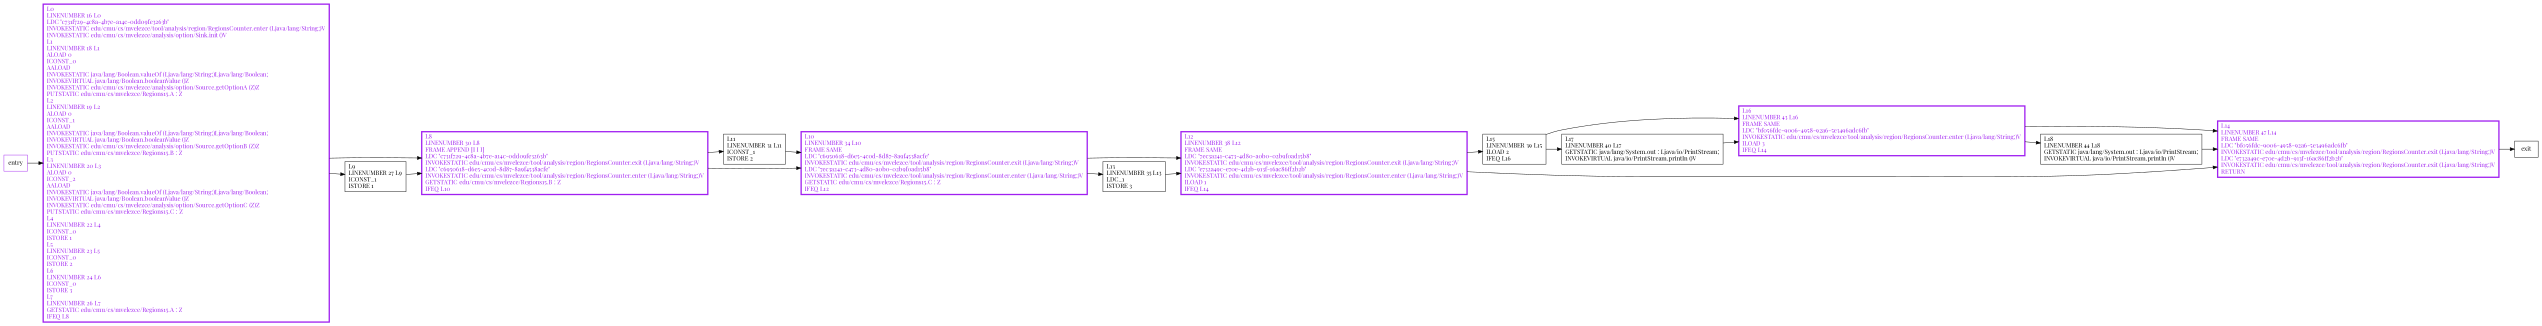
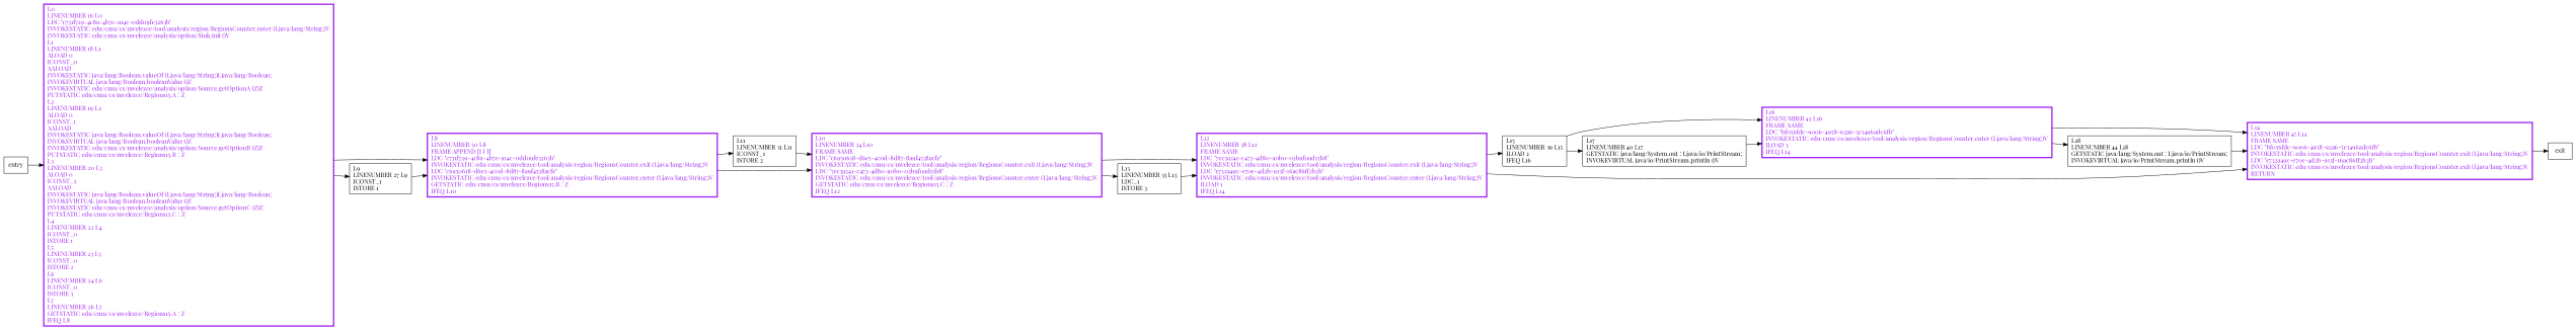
  digraph {
    fontname="Playfair Display"
    rankdir=LR
    node [fontname="Playfair Display" shape=record]
    edge [fontname="Playfair Display"]
    n1 [color=purple fontcolor=purple label="L8\lLINENUMBER 30 L8\lFRAME APPEND [I I I]\lLDC \"c731f729-4c8a-4b7e-a14c-0dd09fe3263b\"\lINVOKESTATIC edu/cmu/cs/mvelezce/tool/analysis/region/RegionsCounter.exit (Ljava/lang/String;)V\lLDC \"c6950618-d6e5-4c0d-8d87-8a9f4538acfe\"\lINVOKESTATIC edu/cmu/cs/mvelezce/tool/analysis/region/RegionsCounter.enter (Ljava/lang/String;)V\lGETSTATIC edu/cmu/cs/mvelezce/Regions15.B : Z\lIFEQ L10\l" penwidth=3]
    n2 [label="L11\lLINENUMBER 31 L11\lICONST_1\lISTORE 2\l"]
    n3 [color=purple fontcolor=purple label="L10\lLINENUMBER 34 L10\lFRAME SAME\lLDC \"c6950618-d6e5-4c0d-8d87-8a9f4538acfe\"\lINVOKESTATIC edu/cmu/cs/mvelezce/tool/analysis/region/RegionsCounter.exit (Ljava/lang/String;)V\lLDC \"7ec3a241-c473-4d80-a0b0-02b9f0ad15b8\"\lINVOKESTATIC edu/cmu/cs/mvelezce/tool/analysis/region/RegionsCounter.enter (Ljava/lang/String;)V\lGETSTATIC edu/cmu/cs/mvelezce/Regions15.C : Z\lIFEQ L12\l" penwidth=3]
    n4 [color=purple fontcolor=purple label="L12\lLINENUMBER 38 L12\lFRAME SAME\lLDC \"7ec3a241-c473-4d80-a0b0-02b9f0ad15b8\"\lINVOKESTATIC edu/cmu/cs/mvelezce/tool/analysis/region/RegionsCounter.exit (Ljava/lang/String;)V\lLDC \"e732a49c-e70e-4d2b-913f-16ac86ff2b2b\"\lINVOKESTATIC edu/cmu/cs/mvelezce/tool/analysis/region/RegionsCounter.enter (Ljava/lang/String;)V\lILOAD 1\lIFEQ L14\l" penwidth=3]
    n5 [label="L13\lLINENUMBER 35 L13\lLDC_1\lISTORE 3\l"]
    n6 [color=purple fontcolor=purple label="L0\lLINENUMBER 16 L0\lLDC \"c731f729-4c8a-4b7e-a14c-0dd09fe3263b\"\lINVOKESTATIC edu/cmu/cs/mvelezce/tool/analysis/region/RegionsCounter.enter (Ljava/lang/String;)V\lINVOKESTATIC edu/cmu/cs/mvelezce/analysis/option/Sink.init ()V\lL1\lLINENUMBER 18 L1\lALOAD 0\lICONST_0\lAALOAD\lINVOKESTATIC java/lang/Boolean.valueOf (Ljava/lang/String;)Ljava/lang/Boolean;\lINVOKEVIRTUAL java/lang/Boolean.booleanValue ()Z\lINVOKESTATIC edu/cmu/cs/mvelezce/analysis/option/Source.getOptionA (Z)Z\lPUTSTATIC edu/cmu/cs/mvelezce/Regions15.A : Z\lL2\lLINENUMBER 19 L2\lALOAD 0\lICONST_1\lAALOAD\lINVOKESTATIC java/lang/Boolean.valueOf (Ljava/lang/String;)Ljava/lang/Boolean;\lINVOKEVIRTUAL java/lang/Boolean.booleanValue ()Z\lINVOKESTATIC edu/cmu/cs/mvelezce/analysis/option/Source.getOptionB (Z)Z\lPUTSTATIC edu/cmu/cs/mvelezce/Regions15.B : Z\lL3\lLINENUMBER 20 L3\lALOAD 0\lICONST_2\lAALOAD\lINVOKESTATIC java/lang/Boolean.valueOf (Ljava/lang/String;)Ljava/lang/Boolean;\lINVOKEVIRTUAL java/lang/Boolean.booleanValue ()Z\lINVOKESTATIC edu/cmu/cs/mvelezce/analysis/option/Source.getOptionC (Z)Z\lPUTSTATIC edu/cmu/cs/mvelezce/Regions15.C : Z\lL4\lLINENUMBER 22 L4\lICONST_0\lISTORE 1\lL5\lLINENUMBER 23 L5\lICONST_0\lISTORE 2\lL6\lLINENUMBER 24 L6\lICONST_0\lISTORE 3\lL7\lLINENUMBER 26 L7\lGETSTATIC edu/cmu/cs/mvelezce/Regions15.A : Z\lIFEQ L8\l" penwidth=3]
    n7 [label="L9\lLINENUMBER 27 L9\lICONST_1\lISTORE 1\l"]
    n8 [label="L15\lLINENUMBER 39 L15\lILOAD 2\lIFEQ L16\l"]
    n9 [color=purple fontcolor=purple label="L16\lLINENUMBER 43 L16\lFRAME SAME\lLDC \"bf056fdc-9006-4958-92a6-5e3496adc6fb\"\lINVOKESTATIC edu/cmu/cs/mvelezce/tool/analysis/region/RegionsCounter.enter (Ljava/lang/String;)V\lILOAD 3\lIFEQ L14\l" penwidth=3]
    n10 [label="L17\lLINENUMBER 40 L17\lGETSTATIC java/lang/System.out : Ljava/io/PrintStream;\lINVOKEVIRTUAL java/io/PrintStream.println ()V\l"]
    n11 [color=purple fontcolor=purple label="L14\lLINENUMBER 47 L14\lFRAME SAME\lLDC \"bf056fdc-9006-4958-92a6-5e3496adc6fb\"\lINVOKESTATIC edu/cmu/cs/mvelezce/tool/analysis/region/RegionsCounter.exit (Ljava/lang/String;)V\lLDC \"e732a49c-e70e-4d2b-913f-16ac86ff2b2b\"\lINVOKESTATIC edu/cmu/cs/mvelezce/tool/analysis/region/RegionsCounter.exit (Ljava/lang/String;)V\lRETURN\l" penwidth=3]
    n12 [label="L18\lLINENUMBER 44 L18\lGETSTATIC java/lang/System.out : Ljava/io/PrintStream;\lINVOKEVIRTUAL java/io/PrintStream.println ()V\l"]
    exit
-   entry [color=purple]
+   entry
    n1 -> n2
    n1 -> n3
    n2 -> n3
    n3 -> n4
    n3 -> n5
    n4 -> n8
    n4 -> n11
    n5 -> n4
    n6 -> n1
    n6 -> n7
    n7 -> n1
    n8 -> n9
    n8 -> n10
    n9 -> n11
    n9 -> n12
    n10 -> n9
    n11 -> exit
    n12 -> n11
    entry -> n6
  }
